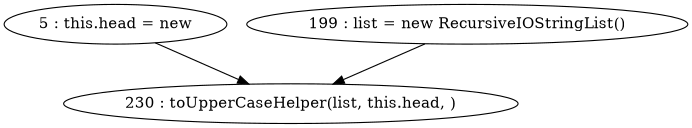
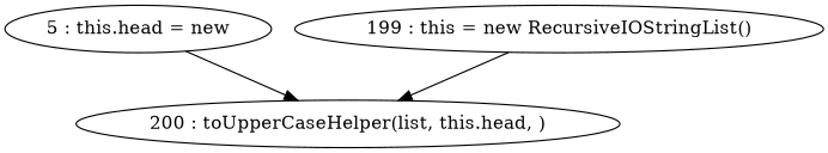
  digraph {
    n1 [label="5 : this.head = new"]
-   "200 : toUpperCaseHelper(list, this.head, )" [label="230 : toUpperCaseHelper(list, this.head, )"]
-   "199 : list = new RecursiveIOStringList()"
+   "200 : toUpperCaseHelper(list, this.head, )"
+   "199 : list = new RecursiveIOStringList()" [label="199 : this = new RecursiveIOStringList()"]
    n1 -> "200 : toUpperCaseHelper(list, this.head, )"
    "199 : list = new RecursiveIOStringList()" -> "200 : toUpperCaseHelper(list, this.head, )"
  }
